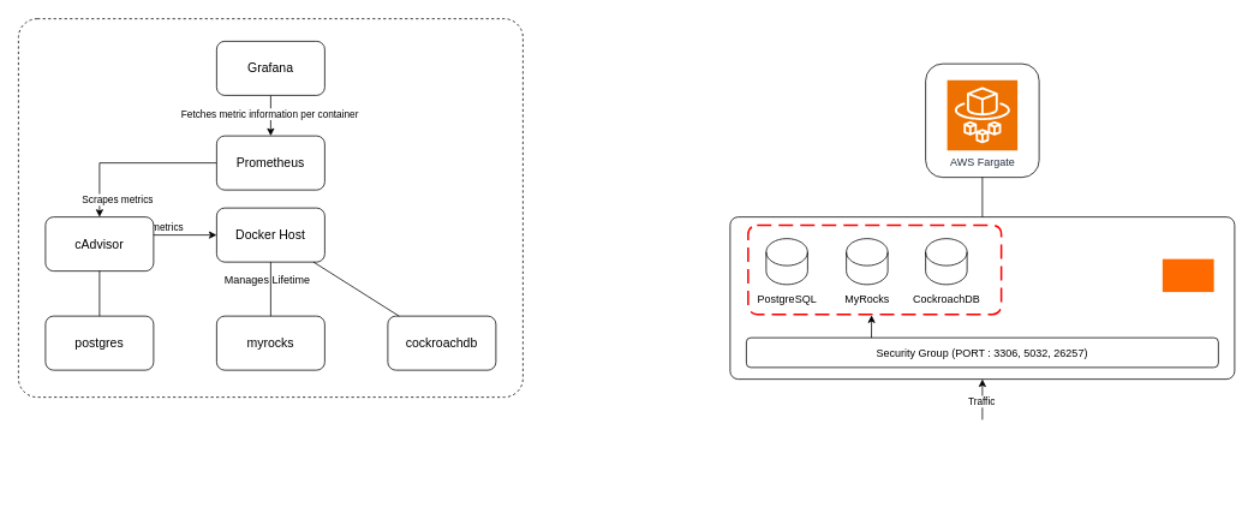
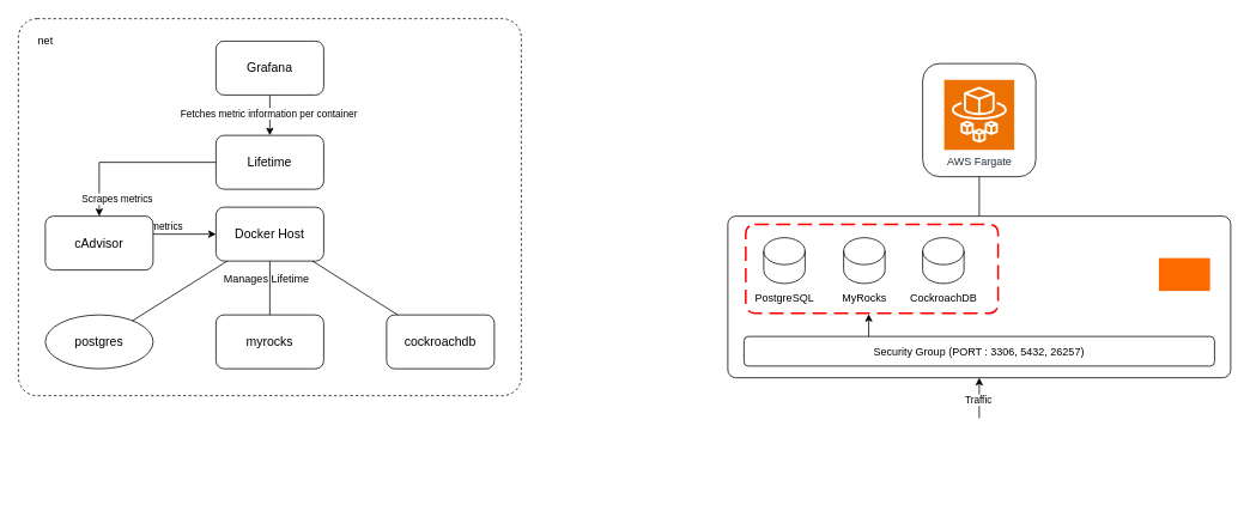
  <mxCell id="0" />
  <mxCell id="1" parent="0" />
  <mxCell id="2" value="" style="rounded=1;whiteSpace=wrap;html=1;fillColor=none;arcSize=5;" parent="1" vertex="1"><mxGeometry x="810" y="240" width="560" height="180" as="geometry" /></mxCell>
  <mxCell id="3" value="" style="rounded=1;arcSize=10;dashed=1;strokeColor=#ff0000;fillColor=none;gradientColor=none;dashPattern=8 4;strokeWidth=2;" parent="1" vertex="1"><mxGeometry x="830" y="249.25" width="281" height="98.75" as="geometry" /></mxCell>
  <mxCell id="4" value="" style="rounded=1;whiteSpace=wrap;html=1;fillColor=none;dashed=1;arcSize=5;" parent="1" vertex="1"><mxGeometry x="20" y="20" width="560" height="420" as="geometry" /></mxCell>
  <mxCell id="5" value="" style="edgeStyle=orthogonalEdgeStyle;rounded=0;orthogonalLoop=1;jettySize=auto;html=1;" parent="1" source="7" target="10" edge="1"><mxGeometry relative="1" as="geometry" /></mxCell>
  <mxCell id="6" value="Fetches metric information per container" style="edgeLabel;html=1;align=center;verticalAlign=middle;resizable=0;points=[];" parent="5" vertex="1" connectable="0"><mxGeometry x="0.218" y="-2" relative="1" as="geometry"><mxPoint y="-7" as="offset" /></mxGeometry></mxCell>
  <mxCell id="7" value="Grafana" style="rounded=1;whiteSpace=wrap;html=1;fontSize=14;" parent="1" vertex="1"><mxGeometry x="240" y="45" width="120" height="60" as="geometry" /></mxCell>
  <mxCell id="8" value="" style="edgeStyle=orthogonalEdgeStyle;rounded=0;orthogonalLoop=1;jettySize=auto;html=1;" parent="1" source="10" target="13" edge="1"><mxGeometry relative="1" as="geometry" /></mxCell>
  <mxCell id="9" value="Scrapes metrics" style="edgeLabel;html=1;align=center;verticalAlign=middle;resizable=0;points=[];" parent="8" vertex="1" connectable="0"><mxGeometry x="0.362" y="-1" relative="1" as="geometry"><mxPoint x="18" y="41" as="offset" /></mxGeometry></mxCell>
- <mxCell id="10" value="Prometheus" style="rounded=1;whiteSpace=wrap;html=1;fontSize=14;" parent="1" vertex="1"><mxGeometry x="240" y="150" width="120" height="60" as="geometry" /></mxCell>
+ <mxCell id="10" value="Lifetime" style="rounded=1;whiteSpace=wrap;html=1;fontSize=14;" parent="1" vertex="1"><mxGeometry x="240" y="150" width="120" height="60" as="geometry" /></mxCell>
  <mxCell id="11" style="edgeStyle=orthogonalEdgeStyle;rounded=0;orthogonalLoop=1;jettySize=auto;html=1;exitX=0.5;exitY=1;exitDx=0;exitDy=0;entryX=0;entryY=0.5;entryDx=0;entryDy=0;" parent="1" source="13" target="18" edge="1"><mxGeometry relative="1" as="geometry"><Array as="points"><mxPoint x="110" y="260" /></Array></mxGeometry></mxCell>
  <mxCell id="12" value="Fetch metrics" style="edgeLabel;html=1;align=center;verticalAlign=middle;resizable=0;points=[];" parent="11" vertex="1" connectable="0"><mxGeometry x="-0.14" relative="1" as="geometry"><mxPoint x="26" y="-10" as="offset" /></mxGeometry></mxCell>
  <mxCell id="13" value="cAdvisor" style="rounded=1;whiteSpace=wrap;html=1;fontSize=14;" parent="1" vertex="1"><mxGeometry x="50" y="240" width="120" height="60" as="geometry" /></mxCell>
- <mxCell id="14" value="postgres" style="rounded=1;whiteSpace=wrap;html=1;fontSize=14;" parent="1" vertex="1"><mxGeometry x="50" y="350" width="120" height="60" as="geometry" /></mxCell>
+ <mxCell id="14" value="postgres" style="ellipse;whiteSpace=wrap;html=1;fontSize=14;" parent="1" vertex="1"><mxGeometry x="50" y="350" width="120" height="60" as="geometry" /></mxCell>
  <mxCell id="15" value="myrocks" style="rounded=1;whiteSpace=wrap;html=1;fontSize=14;" parent="1" vertex="1"><mxGeometry x="240" y="350" width="120" height="60" as="geometry" /></mxCell>
  <mxCell id="16" value="cockroachdb" style="rounded=1;whiteSpace=wrap;html=1;fontSize=14;" parent="1" vertex="1"><mxGeometry x="430" y="350" width="120" height="60" as="geometry" /></mxCell>
+ <mxCell id="17" value="net" style="text;html=1;align=center;verticalAlign=middle;resizable=0;points=[];autosize=1;strokeColor=none;fillColor=none;" parent="1" vertex="1"><mxGeometry x="30" y="30" width="40" height="30" as="geometry" /></mxCell>
  <mxCell id="18" value="Docker Host" style="rounded=1;whiteSpace=wrap;html=1;fontSize=14;" parent="1" vertex="1"><mxGeometry x="240" y="230" width="120" height="60" as="geometry" /></mxCell>
- <mxCell id="19" value="" style="endArrow=none;html=1;rounded=0;" parent="1" source="14" target="13" edge="1"><mxGeometry width="50" height="50" relative="1" as="geometry"><mxPoint x="210" y="290" as="sourcePoint" /><mxPoint x="260" y="240" as="targetPoint" /></mxGeometry></mxCell>
+ <mxCell id="19" value="" style="endArrow=none;html=1;rounded=0;" parent="1" source="14" target="18" edge="1"><mxGeometry width="50" height="50" relative="1" as="geometry"><mxPoint x="210" y="290" as="sourcePoint" /><mxPoint x="260" y="240" as="targetPoint" /></mxGeometry></mxCell>
  <mxCell id="20" value="" style="endArrow=none;html=1;rounded=0;" parent="1" source="15" target="18" edge="1"><mxGeometry width="50" height="50" relative="1" as="geometry"><mxPoint x="168" y="360" as="sourcePoint" /><mxPoint x="263" y="300" as="targetPoint" /></mxGeometry></mxCell>
  <mxCell id="21" value="" style="endArrow=none;html=1;rounded=0;" parent="1" source="16" target="18" edge="1"><mxGeometry width="50" height="50" relative="1" as="geometry"><mxPoint x="310" y="360" as="sourcePoint" /><mxPoint x="310" y="300" as="targetPoint" /></mxGeometry></mxCell>
  <mxCell id="22" value="Manages Lifetime" style="text;html=1;align=center;verticalAlign=middle;resizable=0;points=[];autosize=1;strokeColor=none;fillColor=none;" parent="1" vertex="1"><mxGeometry x="236" y="295" width="120" height="30" as="geometry" /></mxCell>
  <mxCell id="23" value="" style="group" parent="1" vertex="1" connectable="0"><mxGeometry x="1027" y="70" width="126" height="126" as="geometry" /></mxCell>
  <mxCell id="24" value="" style="rounded=1;whiteSpace=wrap;html=1;" parent="23" vertex="1"><mxGeometry width="126" height="126" as="geometry" /></mxCell>
  <mxCell id="25" value="AWS Fargate" style="sketch=0;points=[[0,0,0],[0.25,0,0],[0.5,0,0],[0.75,0,0],[1,0,0],[0,1,0],[0.25,1,0],[0.5,1,0],[0.75,1,0],[1,1,0],[0,0.25,0],[0,0.5,0],[0,0.75,0],[1,0.25,0],[1,0.5,0],[1,0.75,0]];outlineConnect=0;fontColor=#232F3E;fillColor=#ED7100;strokeColor=#ffffff;dashed=0;verticalLabelPosition=bottom;verticalAlign=top;align=center;html=1;fontSize=12;fontStyle=0;aspect=fixed;shape=mxgraph.aws4.resourceIcon;resIcon=mxgraph.aws4.fargate;" parent="23" vertex="1"><mxGeometry x="24" y="18" width="78" height="78" as="geometry" /></mxCell>
  <mxCell id="26" value="" style="shape=cylinder3;whiteSpace=wrap;html=1;boundedLbl=1;backgroundOutline=1;size=15;" parent="1" vertex="1"><mxGeometry x="850" y="264" width="46" height="51" as="geometry" /></mxCell>
  <mxCell id="27" value="PostgreSQL" style="text;html=1;align=center;verticalAlign=middle;resizable=0;points=[];autosize=1;strokeColor=none;fillColor=none;" parent="1" vertex="1"><mxGeometry x="828" y="316" width="90" height="30" as="geometry" /></mxCell>
  <mxCell id="28" value="MyRocks" style="text;html=1;align=center;verticalAlign=middle;resizable=0;points=[];autosize=1;strokeColor=none;fillColor=none;" parent="1" vertex="1"><mxGeometry x="927" y="316" width="70" height="30" as="geometry" /></mxCell>
  <mxCell id="29" value="CockroachDB" style="text;html=1;align=center;verticalAlign=middle;resizable=0;points=[];autosize=1;strokeColor=none;fillColor=none;" parent="1" vertex="1"><mxGeometry x="1000" y="316" width="100" height="30" as="geometry" /></mxCell>
  <mxCell id="30" value="" style="endArrow=none;html=1;rounded=0;" parent="1" source="2" target="24" edge="1"><mxGeometry width="50" height="50" relative="1" as="geometry"><mxPoint x="1050" y="380" as="sourcePoint" /><mxPoint x="1100" y="330" as="targetPoint" /></mxGeometry></mxCell>
  <mxCell id="31" value="" style="points=[];aspect=fixed;html=1;align=center;shadow=0;dashed=0;fillColor=#FF6A00;strokeColor=none;shape=mxgraph.alibaba_cloud.vpc_virtual_private_cloud;" parent="1" vertex="1"><mxGeometry x="1290" y="286.7" width="57" height="36.6" as="geometry" /></mxCell>
  <mxCell id="32" value="" style="edgeStyle=orthogonalEdgeStyle;rounded=0;orthogonalLoop=1;jettySize=auto;html=1;" parent="1" source="34" target="2" edge="1"><mxGeometry relative="1" as="geometry" /></mxCell>
  <mxCell id="33" value="Traffic" style="edgeLabel;html=1;align=center;verticalAlign=middle;resizable=0;points=[];" parent="32" vertex="1" connectable="0"><mxGeometry x="-0.067" y="2" relative="1" as="geometry"><mxPoint as="offset" /></mxGeometry></mxCell>
  <mxCell id="34" value="" style="shape=image;html=1;verticalAlign=top;verticalLabelPosition=bottom;labelBackgroundColor=#ffffff;imageAspect=0;aspect=fixed;image=https://icons.diagrams.net/icon-cache1/Ionicons-2627/icon-ios7-world-outline-1344.svg" parent="1" vertex="1"><mxGeometry x="1042.5" y="465" width="95" height="95" as="geometry" /></mxCell>
  <mxCell id="35" value="" style="shape=cylinder3;whiteSpace=wrap;html=1;boundedLbl=1;backgroundOutline=1;size=15;" vertex="1" parent="1"><mxGeometry x="939" y="264" width="46" height="51" as="geometry" /></mxCell>
  <mxCell id="36" value="" style="shape=cylinder3;whiteSpace=wrap;html=1;boundedLbl=1;backgroundOutline=1;size=15;" vertex="1" parent="1"><mxGeometry x="1027" y="264" width="46" height="51" as="geometry" /></mxCell>
- <mxCell id="37" value="Security Group (PORT : 3306, 5032, 26257)" style="rounded=1;whiteSpace=wrap;html=1;" vertex="1" parent="1"><mxGeometry x="828" y="374" width="524" height="33" as="geometry" /></mxCell>
+ <mxCell id="37" value="Security Group (PORT : 3306, 5432, 26257)" style="rounded=1;whiteSpace=wrap;html=1;" vertex="1" parent="1"><mxGeometry x="828" y="374" width="524" height="33" as="geometry" /></mxCell>
  <mxCell id="38" value="" style="endArrow=classic;html=1;rounded=0;exitX=0.265;exitY=0;exitDx=0;exitDy=0;exitPerimeter=0;" edge="1" parent="1" source="37"><mxGeometry width="50" height="50" relative="1" as="geometry"><mxPoint x="891" y="404" as="sourcePoint" /><mxPoint x="967" y="349" as="targetPoint" /></mxGeometry></mxCell>
